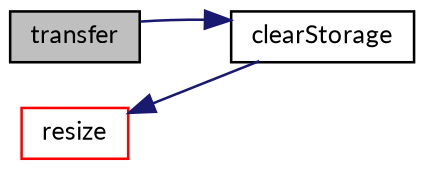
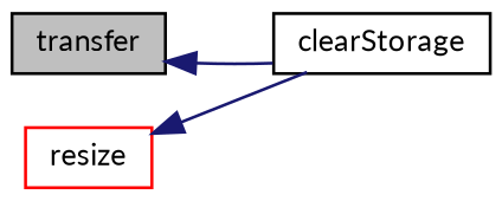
  digraph {
    fontname=Lato
    rankdir=LR
    node [color=black fontname=Lato fontsize=10 shape=record]
    edge [color=midnightblue dir=back fontname=Lato fontsize=10 labelfontname=Helvetica labelfontsize=10 style=solid]
    n1 [fillcolor=grey75 fontcolor=black height=0.2 label=transfer style=filled width=0.4]
    n2 [height=0.2 label=clearStorage width=0.4]
    n3 [color=red height=0.2 label=resize width=0.4]
-   n2 -> n1
+   n1 -> n2
    n3 -> n2
  }
